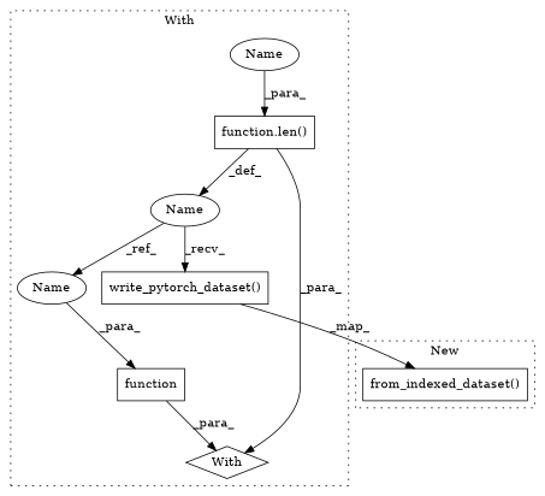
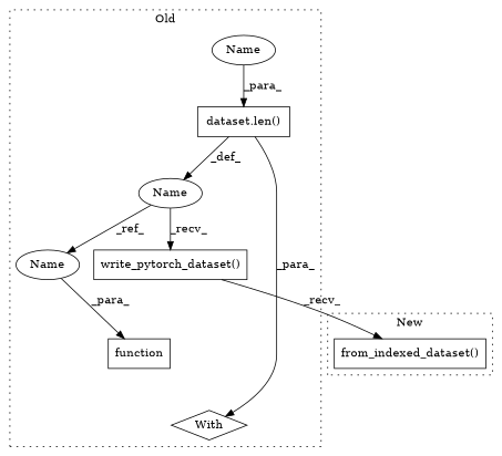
  digraph {
    node [a=75 l=6 s=1020 shape=box]
    n1 [l="29,30" label="write_pytorch_dataset()" s="1040,1079"]
    n2 [a=87 label=Name s=806 shape=ellipse]
    n3 [a=49 label=function]
    n4 [a=39 l="5,14" label=With s="1015,1026" shape=diamond]
-   n5 [l="4,1" label="function.len()" s="829,843"]
+   n5 [l="4,1" label="dataset.len()" s="829,843"]
    n6 [a=87 l=10 label=Name s=833 shape=ellipse]
    n7 [a=87 label=Name shape=ellipse]
    n8 [l="28,15" label="from_indexed_dataset()" s="1013,1051"]
    subgraph cluster_1 {
-     label=With
+     label=Old
      style=dotted
      n1
      n2
      n3
      n4
      n5
      n6
      n7
    }
    subgraph cluster_2 {
      label=New
      style=dotted
      n8
    }
-   n1 -> n8 [label=_map_]
+   n1 -> n8 [label=_recv_]
    n2 -> n1 [label=_recv_]
    n2 -> n7 [label=_ref_]
-   n3 -> n4 [label=_para_]
    n5 -> n2 [label=_def_]
    n5 -> n4 [label=_para_]
    n6 -> n5 [label=_para_]
    n7 -> n3 [label=_para_]
  }
